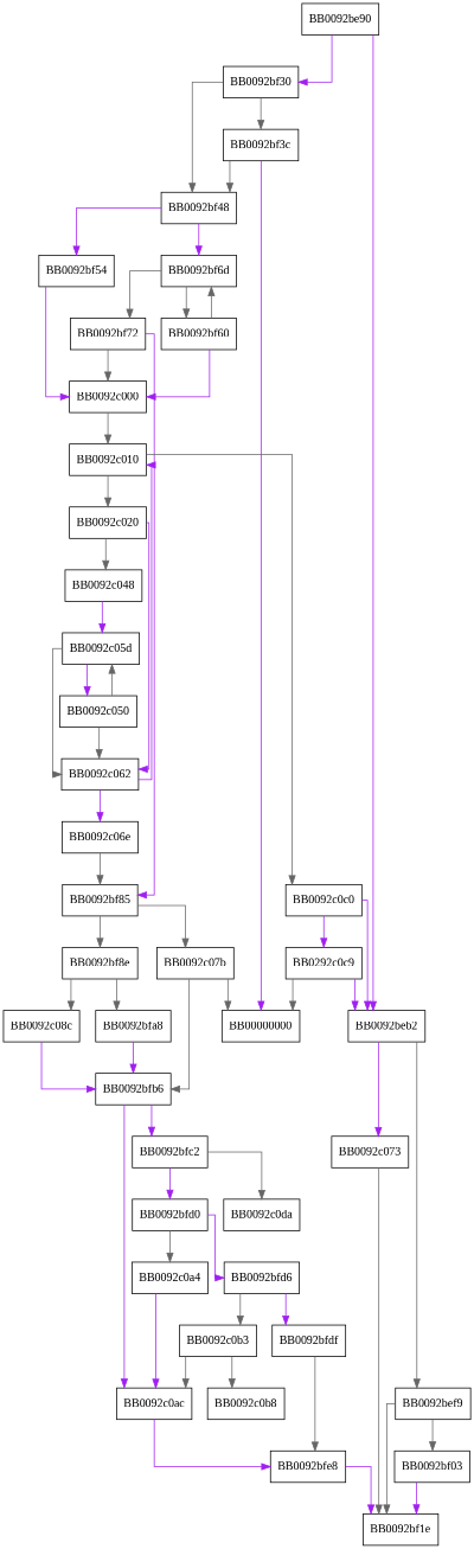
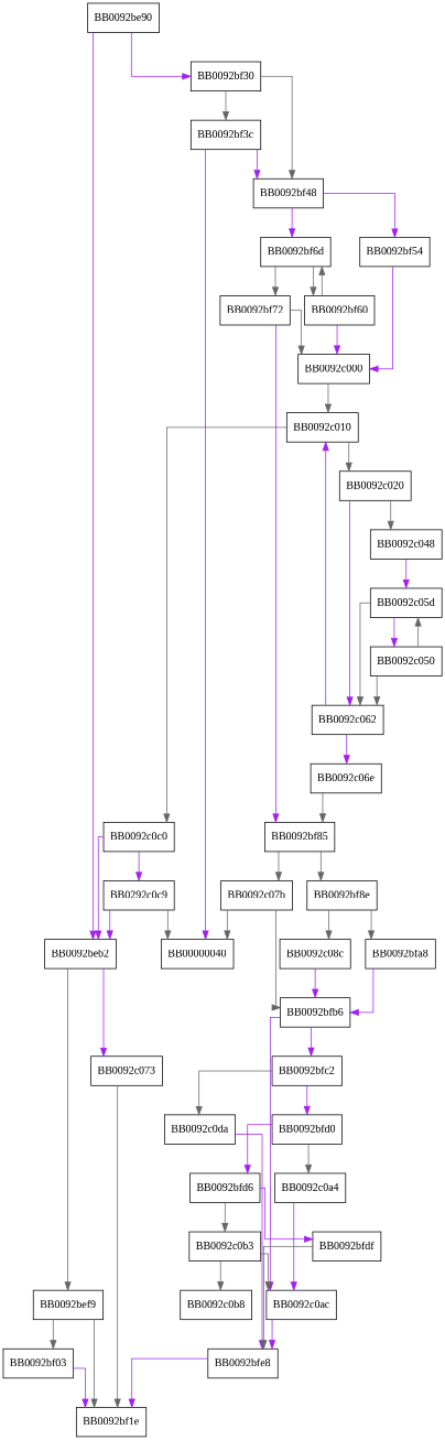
  digraph {
    fontname="Liberation Serif"
    splines=ortho
    node [fontname="Liberation Serif" shape=box]
    edge [color=gray40 fontname="Liberation Serif"]
    BB0092be90
    BB0092bf30
    BB0092beb2
    BB0092bf48
    BB0092bf3c
    BB0092c073
    BB0092bef9
    BB0092bf6d
    BB0092bf54
-   BB00000000
+   BB00000000 [label=BB00000040]
    BB0092bf1e
    BB0092bf03
    BB0092bf60
    BB0092bf72
    BB0092c000
    BB0092bf85
    BB0092c010
    BB0092c0c0
    BB0092c020
    BB0092c07b
    BB0092bf8e
    BB0092bfb6
    BB0092c08c
    BB0092bfa8
    BB0092c0ac
    BB0092bfc2
    BB0092bfe8
    BB0092c0da
    BB0092bfd0
    BB0092c0a4
    BB0092bfd6
    BB0092c0b3
    BB0092bfdf
    BB0092c0b8
    n35 [label=BB0292c0c9]
    BB0092c062
    BB0092c048
    BB0092c06e
    BB0092c05d
    BB0092c050
    BB0092be90 -> BB0092bf30 [color=purple]
    BB0092be90 -> BB0092beb2 [color=purple]
    BB0092bf30 -> BB0092bf48
    BB0092bf30 -> BB0092bf3c
    BB0092beb2 -> BB0092c073 [color=purple]
    BB0092beb2 -> BB0092bef9
    BB0092bf48 -> BB0092bf6d [color=purple]
    BB0092bf48 -> BB0092bf54 [color=purple]
-   BB0092bf3c -> BB0092bf48
+   BB0092bf3c -> BB0092bf48 [color=purple]
    BB0092bf3c -> BB00000000 [color=purple]
    BB0092c073 -> BB0092bf1e
    BB0092bef9 -> BB0092bf1e
    BB0092bef9 -> BB0092bf03
    BB0092bf6d -> BB0092bf60
    BB0092bf6d -> BB0092bf72
    BB0092bf54 -> BB0092c000 [color=purple]
    BB0092bf03 -> BB0092bf1e [color=purple]
    BB0092bf60 -> BB0092bf6d
    BB0092bf60 -> BB0092c000 [color=purple]
    BB0092bf72 -> BB0092c000
    BB0092bf72 -> BB0092bf85 [color=purple]
    BB0092c000 -> BB0092c010
    BB0092bf85 -> BB0092c07b
    BB0092bf85 -> BB0092bf8e
    BB0092c010 -> BB0092c0c0
    BB0092c010 -> BB0092c020
    BB0092c0c0 -> BB0092beb2 [color=purple]
    BB0092c0c0 -> n35 [color=purple]
    BB0092c020 -> BB0092c062 [color=purple]
    BB0092c020 -> BB0092c048
    BB0092c07b -> BB00000000
    BB0092c07b -> BB0092bfb6
    BB0092bf8e -> BB0092c08c
    BB0092bf8e -> BB0092bfa8
    BB0092bfb6 -> BB0092c0ac [color=purple]
    BB0092bfb6 -> BB0092bfc2 [color=purple]
    BB0092c08c -> BB0092bfb6 [color=purple]
    BB0092bfa8 -> BB0092bfb6 [color=purple]
    BB0092c0ac -> BB0092bfe8 [color=purple]
    BB0092bfc2 -> BB0092c0da
    BB0092bfc2 -> BB0092bfd0 [color=purple]
    BB0092bfe8 -> BB0092bf1e [color=purple]
+   BB0092c0da -> BB0092bfe8 [color=purple]
    BB0092bfd0 -> BB0092c0a4
    BB0092bfd0 -> BB0092bfd6 [color=purple]
    BB0092c0a4 -> BB0092c0ac [color=purple]
    BB0092bfd6 -> BB0092c0b3
    BB0092bfd6 -> BB0092bfdf [color=purple]
    BB0092c0b3 -> BB0092c0ac
    BB0092c0b3 -> BB0092c0b8
    BB0092bfdf -> BB0092bfe8
    n35 -> BB0092beb2 [color=purple]
    n35 -> BB00000000
    BB0092c062 -> BB0092c010 [color=purple]
    BB0092c062 -> BB0092c06e [color=purple]
    BB0092c048 -> BB0092c05d [color=purple]
    BB0092c06e -> BB0092bf85
    BB0092c05d -> BB0092c062
    BB0092c05d -> BB0092c050 [color=purple]
    BB0092c050 -> BB0092c062
    BB0092c050 -> BB0092c05d
  }
